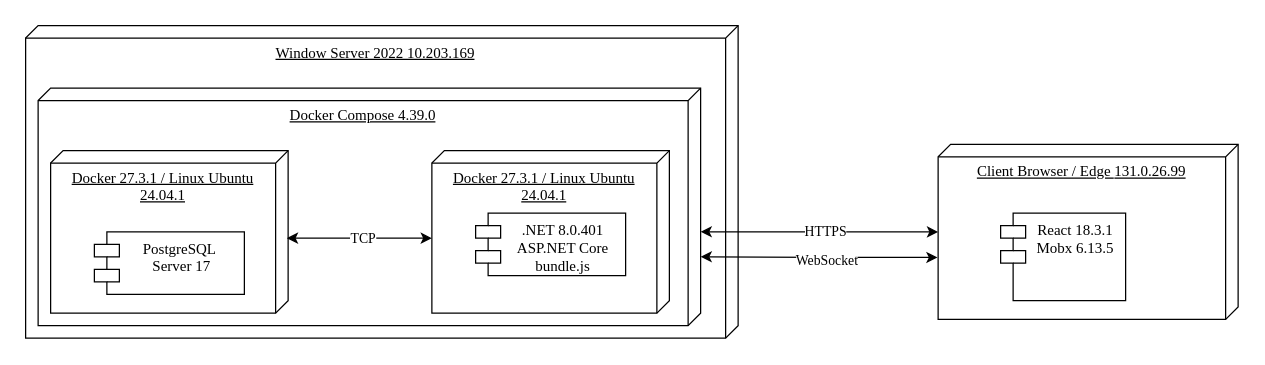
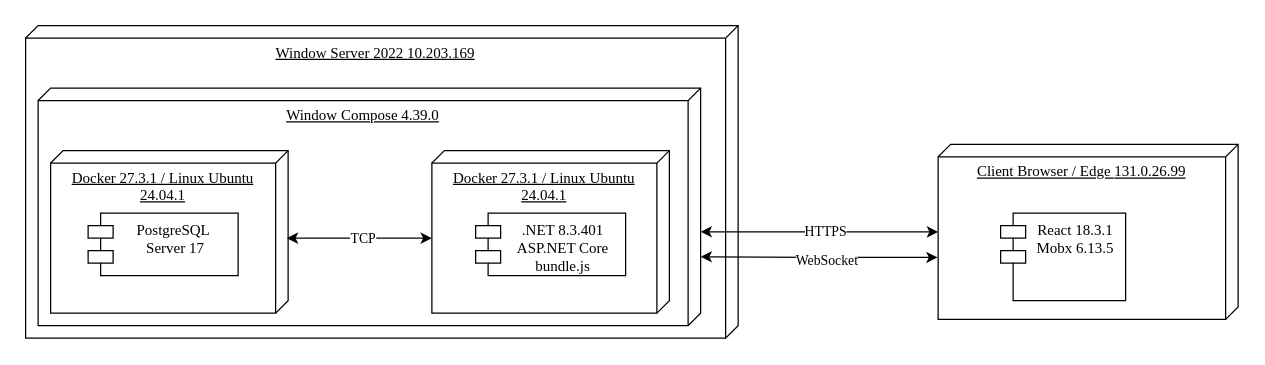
  <mxCell id="0" />
  <mxCell id="1" parent="0" />
  <mxCell id="2" value="&lt;div style=&quot;&quot;&gt;&lt;font face=&quot;Times New Roman&quot;&gt;Window Server 2022 10.203.169&lt;/font&gt;&lt;/div&gt;" style="verticalAlign=top;align=center;spacingTop=8;spacingLeft=2;spacingRight=12;shape=cube;size=10;direction=south;fontStyle=4;html=1;whiteSpace=wrap;" parent="1" vertex="1"><mxGeometry x="20" y="20" width="570" height="250" as="geometry" /></mxCell>
- <mxCell id="3" value="&lt;div style=&quot;&quot;&gt;&lt;font face=&quot;Times New Roman&quot;&gt;Docker Compose 4.39.0&lt;/font&gt;&lt;br&gt;&lt;/div&gt;" style="verticalAlign=top;align=center;spacingTop=8;spacingLeft=2;spacingRight=12;shape=cube;size=10;direction=south;fontStyle=4;html=1;whiteSpace=wrap;" parent="1" vertex="1"><mxGeometry x="30" y="70" width="530" height="190" as="geometry" /></mxCell>
+ <mxCell id="3" value="&lt;div style=&quot;&quot;&gt;&lt;font face=&quot;Times New Roman&quot;&gt;Window Compose 4.39.0&lt;/font&gt;&lt;br&gt;&lt;/div&gt;" style="verticalAlign=top;align=center;spacingTop=8;spacingLeft=2;spacingRight=12;shape=cube;size=10;direction=south;fontStyle=4;html=1;whiteSpace=wrap;" parent="1" vertex="1"><mxGeometry x="30" y="70" width="530" height="190" as="geometry" /></mxCell>
  <mxCell id="4" value="&lt;div style=&quot;&quot;&gt;&lt;font face=&quot;Times New Roman&quot;&gt;Docker 27.3.1 / Linux Ubuntu 24.04.1&lt;/font&gt;&lt;/div&gt;&lt;div style=&quot;&quot;&gt;&lt;br&gt;&lt;/div&gt;" style="verticalAlign=top;align=center;spacingTop=8;spacingLeft=2;spacingRight=12;shape=cube;size=10;direction=south;fontStyle=4;html=1;whiteSpace=wrap;" parent="1" vertex="1"><mxGeometry x="40" y="120" width="190" height="130" as="geometry" /></mxCell>
- <mxCell id="5" value="&lt;font face=&quot;Times New Roman&quot;&gt;PostgreSQL&amp;nbsp;&lt;/font&gt;&lt;div&gt;&lt;font face=&quot;PsWC1AURi9-9PKMxuaQ1&quot;&gt;Server 17&lt;/font&gt;&lt;/div&gt;" style="shape=module;align=left;spacingLeft=20;align=center;verticalAlign=top;whiteSpace=wrap;html=1;" parent="1" vertex="1"><mxGeometry x="75" y="185" width="120" height="50" as="geometry" /></mxCell>
+ <mxCell id="5" value="&lt;font face=&quot;Times New Roman&quot;&gt;PostgreSQL&amp;nbsp;&lt;/font&gt;&lt;div&gt;&lt;font face=&quot;PsWC1AURi9-9PKMxuaQ1&quot;&gt;Server 17&lt;/font&gt;&lt;/div&gt;" style="shape=module;align=left;spacingLeft=20;align=center;verticalAlign=top;whiteSpace=wrap;html=1;" parent="1" vertex="1"><mxGeometry x="70" y="170" width="120" height="50" as="geometry" /></mxCell>
  <mxCell id="6" value="&lt;div style=&quot;&quot;&gt;&lt;span style=&quot;font-family: &amp;quot;Times New Roman&amp;quot;;&quot;&gt;Docker 27.3.1 / Linux Ubuntu 24.04.1&lt;/span&gt;&lt;br&gt;&lt;/div&gt;" style="verticalAlign=top;align=center;spacingTop=8;spacingLeft=2;spacingRight=12;shape=cube;size=10;direction=south;fontStyle=4;html=1;whiteSpace=wrap;" parent="1" vertex="1"><mxGeometry x="345" y="120" width="190" height="130" as="geometry" /></mxCell>
- <mxCell id="7" value="&lt;font face=&quot;Times New Roman&quot;&gt;.NET 8.0.401&lt;/font&gt;&lt;div&gt;&lt;font face=&quot;_Fa3z_QzgGxzjxVkz4UR&quot;&gt;ASP.NET Core&lt;br&gt;bundle.js&lt;/font&gt;&lt;br&gt;&lt;/div&gt;" style="shape=module;align=left;spacingLeft=20;align=center;verticalAlign=top;whiteSpace=wrap;html=1;" parent="1" vertex="1"><mxGeometry x="380" y="170" width="120" height="50" as="geometry" /></mxCell>
+ <mxCell id="7" value="&lt;font face=&quot;Times New Roman&quot;&gt;.NET 8.3.401&lt;/font&gt;&lt;div&gt;&lt;font face=&quot;_Fa3z_QzgGxzjxVkz4UR&quot;&gt;ASP.NET Core&lt;br&gt;bundle.js&lt;/font&gt;&lt;br&gt;&lt;/div&gt;" style="shape=module;align=left;spacingLeft=20;align=center;verticalAlign=top;whiteSpace=wrap;html=1;" parent="1" vertex="1"><mxGeometry x="380" y="170" width="120" height="50" as="geometry" /></mxCell>
  <mxCell id="8" value="TCP" style="edgeStyle=orthogonalEdgeStyle;rounded=0;orthogonalLoop=1;jettySize=auto;html=1;exitX=0;exitY=0;exitDx=70;exitDy=190;exitPerimeter=0;startArrow=classic;startFill=1;fontFamily=Times New Roman;" parent="1" source="6" edge="1"><mxGeometry x="-0.056" relative="1" as="geometry"><mxPoint as="offset" /><mxPoint x="229" y="190" as="targetPoint" /></mxGeometry></mxCell>
  <mxCell id="9" value="&lt;div style=&quot;&quot;&gt;Client Browser / Edge&amp;nbsp;&lt;span style=&quot;text-align: start; background-color: rgb(255, 255, 255);&quot;&gt;131.0.26.99&lt;/span&gt;&lt;/div&gt;" style="verticalAlign=top;align=center;spacingTop=8;spacingLeft=2;spacingRight=12;shape=cube;size=10;direction=south;fontStyle=4;html=1;whiteSpace=wrap;fontFamily=Times New Roman;" parent="1" vertex="1"><mxGeometry x="750" y="115" width="240" height="140" as="geometry" /></mxCell>
  <mxCell id="10" value="React 18.3.1&lt;div&gt;Mobx 6.13.5&lt;/div&gt;" style="shape=module;align=left;spacingLeft=20;align=center;verticalAlign=top;whiteSpace=wrap;html=1;fontFamily=Times New Roman;" parent="1" vertex="1"><mxGeometry x="800" y="170" width="100" height="70" as="geometry" /></mxCell>
  <mxCell id="11" value="HTTPS" style="edgeStyle=orthogonalEdgeStyle;shape=connector;rounded=0;orthogonalLoop=1;jettySize=auto;html=1;strokeColor=default;align=center;verticalAlign=middle;fontFamily=Times New Roman;fontSize=11;fontColor=default;labelBackgroundColor=default;startArrow=classic;startFill=1;endArrow=classic;exitX=0.605;exitY=0;exitDx=0;exitDy=0;exitPerimeter=0;" parent="1" source="3" target="9" edge="1"><mxGeometry x="0.053" relative="1" as="geometry"><mxPoint as="offset" /><mxPoint x="560" y="120" as="sourcePoint" /></mxGeometry></mxCell>
  <mxCell id="12" style="edgeStyle=orthogonalEdgeStyle;shape=connector;rounded=0;orthogonalLoop=1;jettySize=auto;html=1;exitX=0.646;exitY=1.002;exitDx=0;exitDy=0;exitPerimeter=0;entryX=0.71;entryY=0;entryDx=0;entryDy=0;entryPerimeter=0;strokeColor=default;align=center;verticalAlign=middle;fontFamily=Helvetica;fontSize=11;fontColor=default;labelBackgroundColor=default;startArrow=classic;startFill=1;endArrow=classic;" parent="1" source="9" target="3" edge="1"><mxGeometry relative="1" as="geometry" /></mxCell>
  <mxCell id="13" value="WebSocket" style="edgeLabel;html=1;align=center;verticalAlign=middle;resizable=0;points=[];fontFamily=Times New Roman;fontSize=11;fontColor=default;labelBackgroundColor=default;" parent="12" vertex="1" connectable="0"><mxGeometry x="-0.059" y="2" relative="1" as="geometry"><mxPoint as="offset" /></mxGeometry></mxCell>
